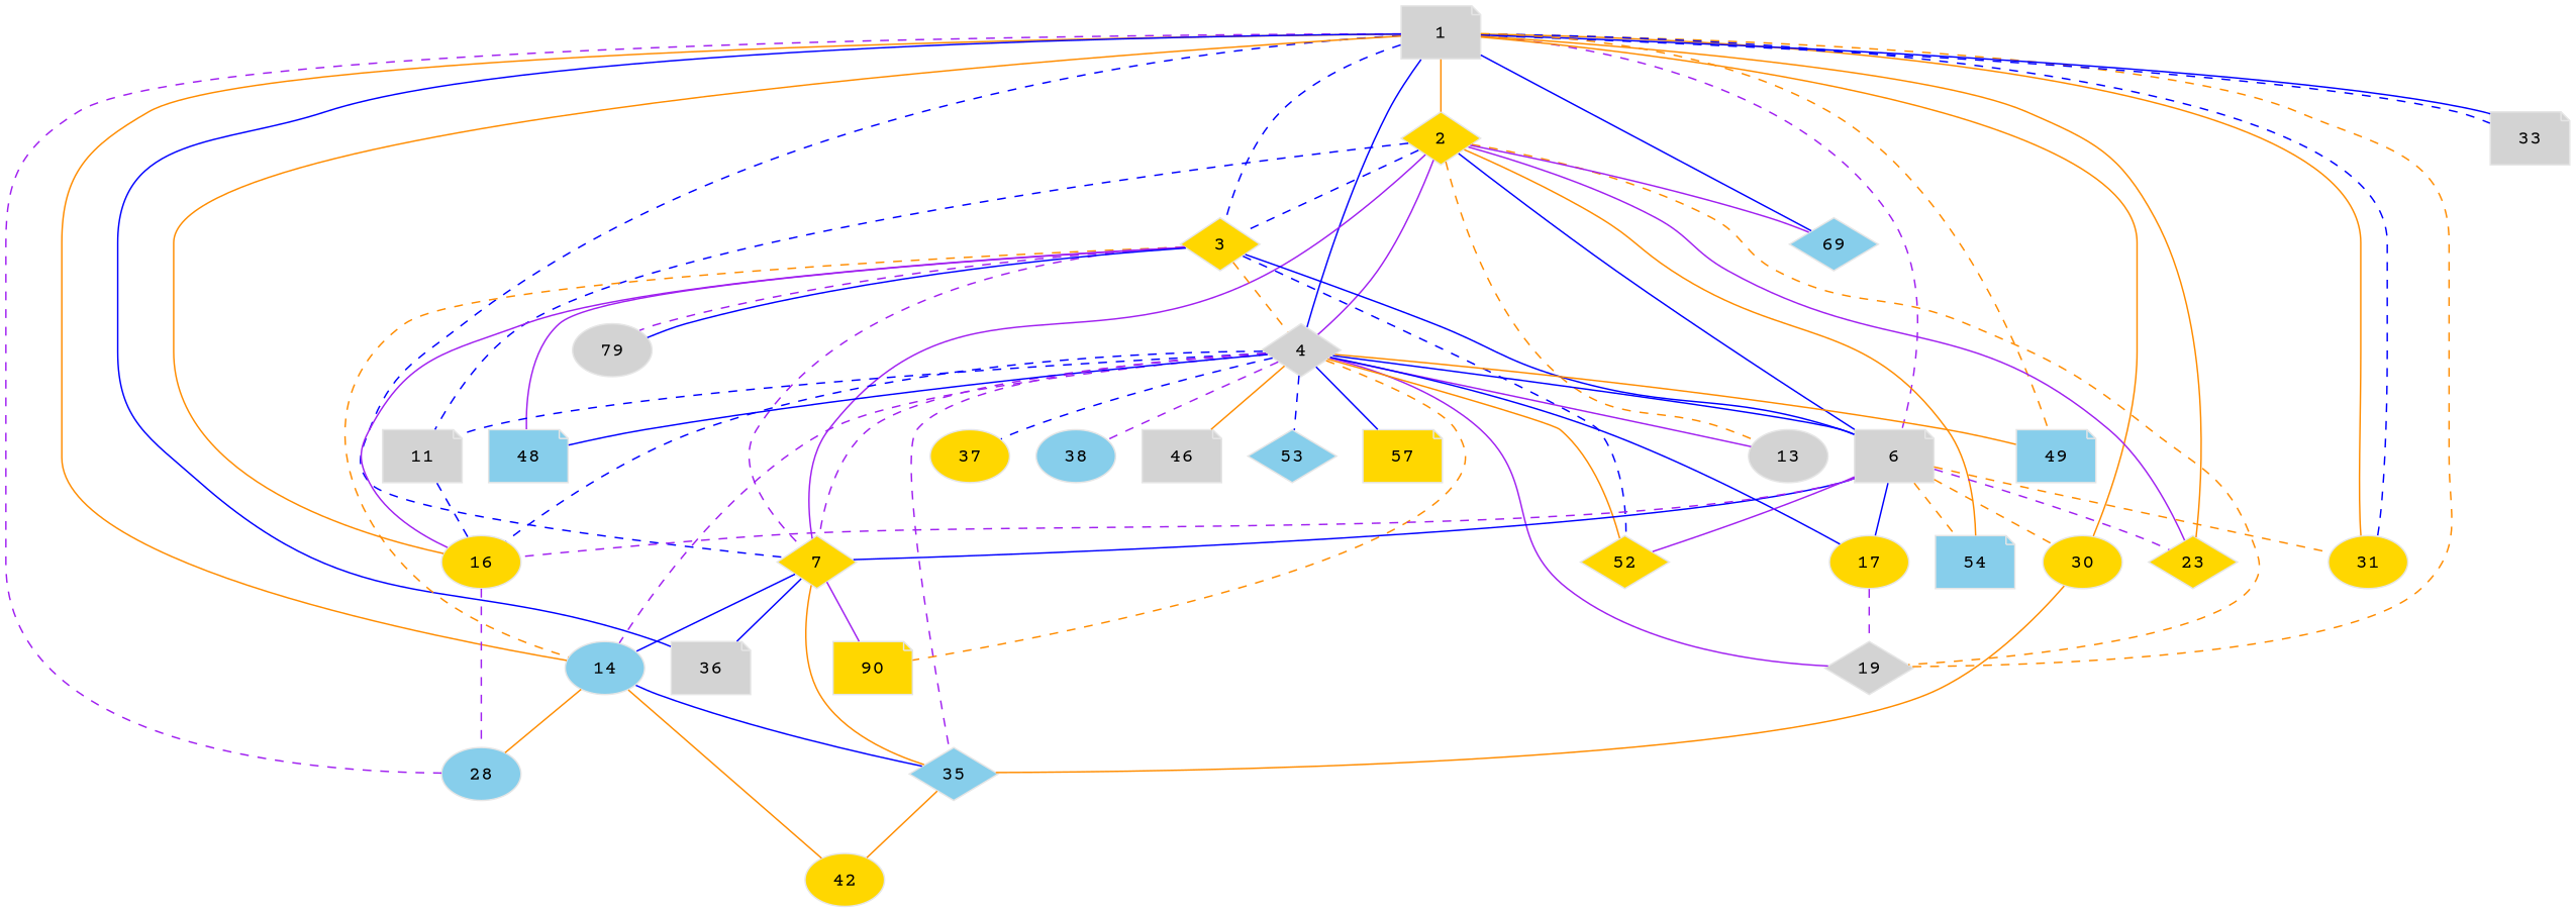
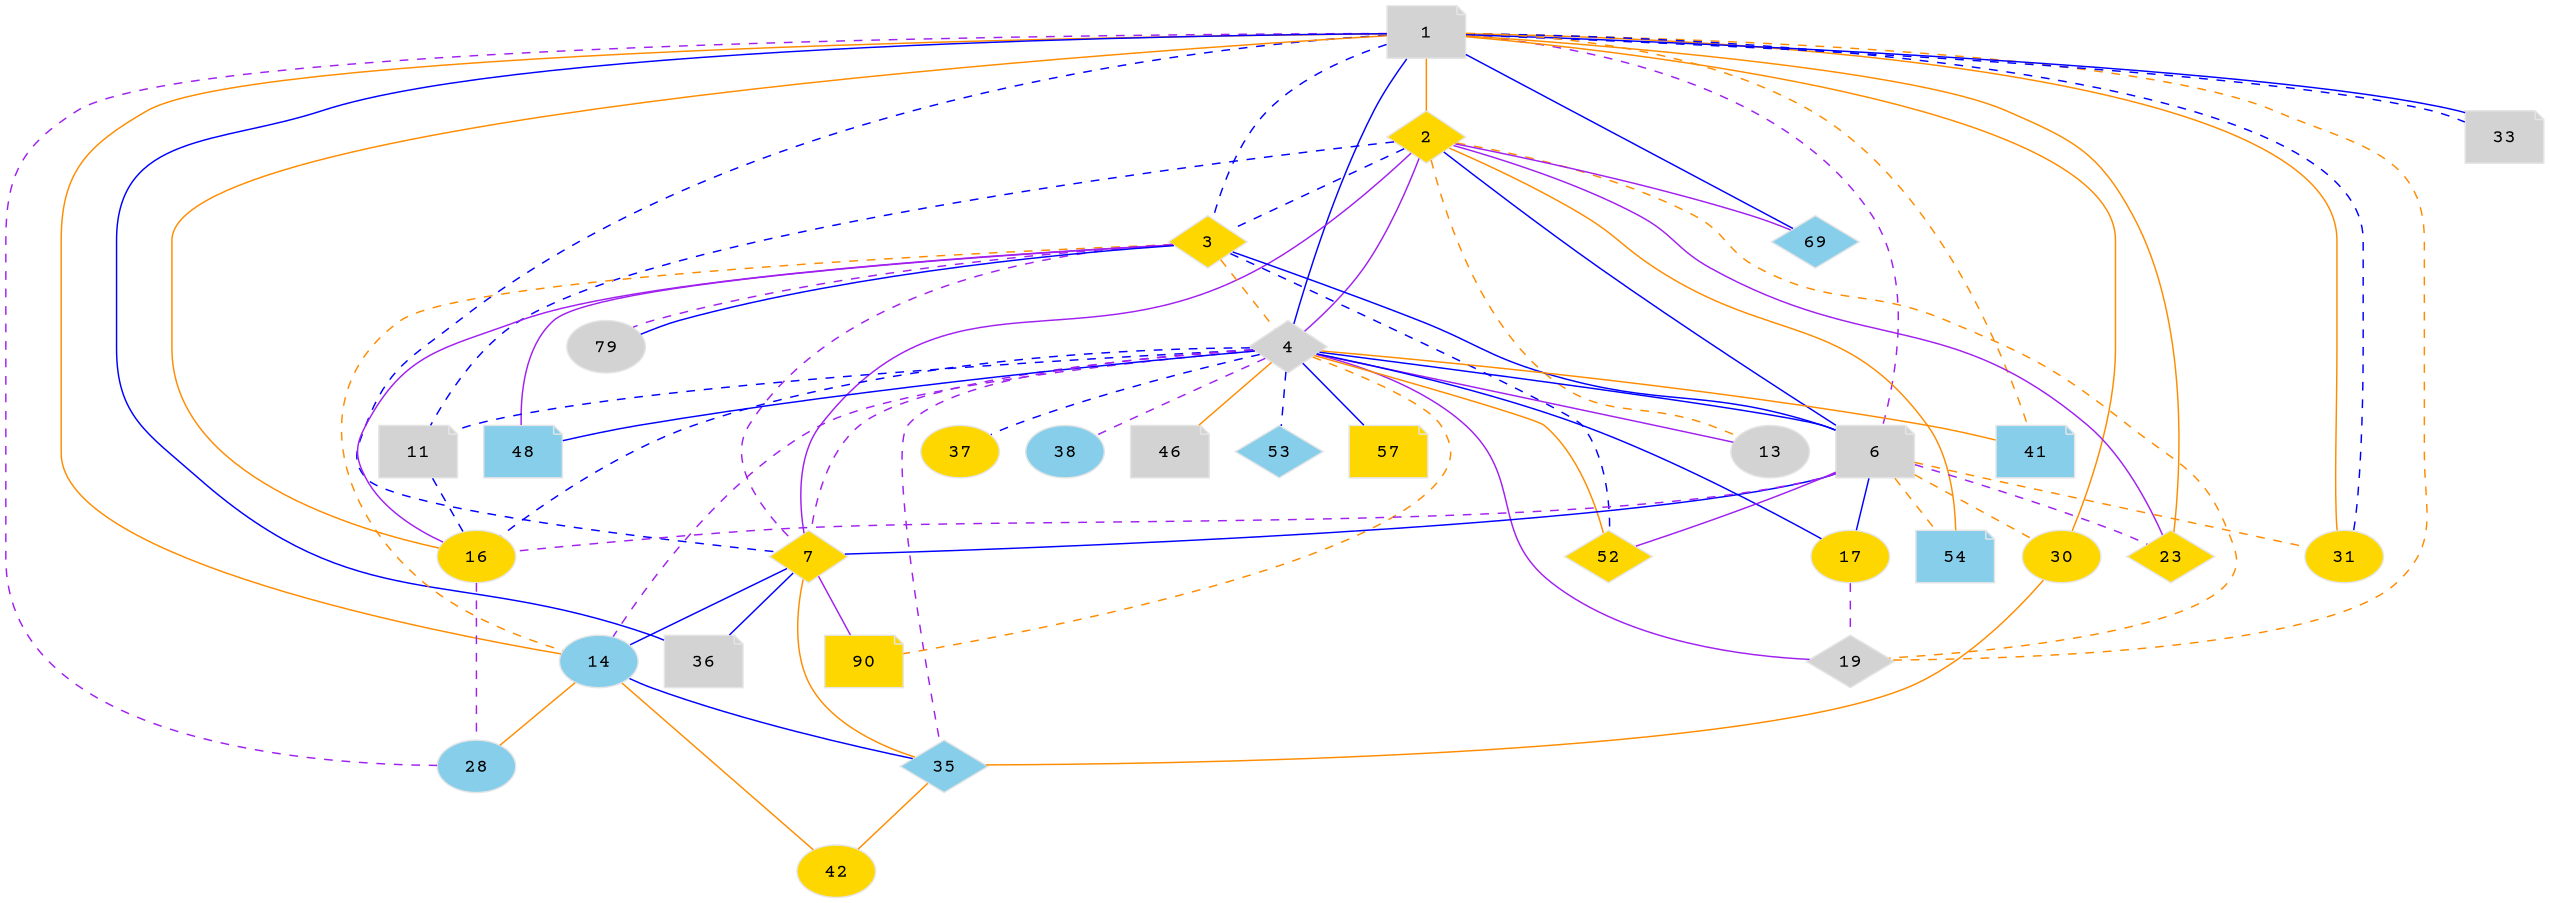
  graph {
    fontname="Courier Prime"
    node [color=gray90 fillcolor=gold fontname="Courier Prime" shape=note style=filled]
    edge [color=blue fontname="Courier Prime" style=solid]
    1 [fillcolor=lightgrey super="+12"]
    2 [shape=diamond]
    3 [shape=diamond super="+27"]
    4 [fillcolor=lightgrey shape=diamond super="+10+24+5+72+8+39+49"]
    6 [fillcolor=lightgrey super="+62+26+9+20+18+65"]
    7 [shape=diamond super="+29+32+15"]
    14 [fillcolor=skyblue shape=ellipse super="+50+74+81+55+25"]
    16 [shape=ellipse super="+80+59+58"]
    19 [fillcolor=lightgrey shape=diamond super="+77+34"]
    28 [fillcolor=skyblue shape=ellipse]
    30 [shape=ellipse super="+40"]
    31 [shape=ellipse super="+45"]
    33 [fillcolor=lightgrey]
    36 [fillcolor=lightgrey]
-   41 [fillcolor=skyblue super="+61" label=49]
+   41 [fillcolor=skyblue super="+61"]
    69 [fillcolor=skyblue shape=diamond]
    23 [shape=diamond]
    11 [fillcolor=lightgrey super="+64+47+22"]
    13 [fillcolor=lightgrey shape=ellipse]
    54 [fillcolor=skyblue]
    48 [fillcolor=skyblue]
    52 [shape=diamond super="+70+82"]
    79 [fillcolor=lightgrey shape=ellipse]
    57
    17 [shape=ellipse]
    35 [fillcolor=skyblue shape=diamond super="+43+51"]
    37 [shape=ellipse super="+44"]
    38 [fillcolor=skyblue shape=ellipse]
    46 [fillcolor=lightgrey]
    53 [fillcolor=skyblue shape=diamond]
    n31 [label=90]
    42 [shape=ellipse]
    1 -- 2 [color=darkorange]
    1 -- 3 [style=dashed]
    1 -- 4 [weight=7]
    1 -- 6 [color=purple style=dashed weight=3]
    1 -- 7 [style=dashed]
    1 -- 14 [color=darkorange]
    1 -- 16 [color=darkorange]
    1 -- 19 [color=darkorange style=dashed]
    1 -- 28 [color=purple style=dashed]
    1 -- 30 [color=darkorange weight=2]
    1 -- 31 [color=darkorange]
    1 -- 31 [style=dashed]
    1 -- 33 [style=dashed]
    1 -- 33
    1 -- 36
    1 -- 41 [color=darkorange style=dashed]
    1 -- 69
    1 -- 23 [color=darkorange]
    2 -- 3 [style=dashed]
    2 -- 4 [color=purple weight=4]
    2 -- 6 [weight=3]
    2 -- 7 [color=purple weight=2]
    2 -- 19 [color=darkorange style=dashed]
    2 -- 69 [color=purple]
    2 -- 23 [color=purple]
    2 -- 11 [style=dashed]
    2 -- 13 [color=darkorange style=dashed]
    2 -- 54 [color=darkorange]
    3 -- 4 [color=darkorange style=dashed weight=5]
    3 -- 6 [weight=4]
    3 -- 7 [color=purple style=dashed]
    3 -- 14 [color=darkorange style=dashed]
    3 -- 16 [color=purple]
    3 -- 48 [color=purple]
    3 -- 52 [style=dashed]
    3 -- 79 [color=purple style=dashed]
    3 -- 79
    4 -- 6 [weight=12]
    4 -- 7 [color=purple style=dashed weight=7]
    4 -- 14 [color=purple style=dashed weight=3]
    4 -- 16 [style=dashed weight=2]
    4 -- 19 [color=purple]
    4 -- 41 [color=darkorange weight=2]
    4 -- 11 [style=dashed weight=3]
    4 -- 13 [color=purple]
    4 -- 48
    4 -- 52 [color=darkorange weight=3]
    4 -- 57
    4 -- 17
    4 -- 35 [color=purple style=dashed weight=3]
    4 -- 37 [style=dashed weight=2]
    4 -- 38 [color=purple style=dashed weight=2]
    4 -- 46 [color=darkorange]
    4 -- 53 [style=dashed]
    4 -- n31 [color=darkorange style=dashed]
    6 -- 7 [weight=5]
    6 -- 16 [color=purple style=dashed]
    6 -- 30 [color=darkorange style=dashed]
    6 -- 31 [color=darkorange style=dashed]
    6 -- 23 [color=purple style=dashed]
    6 -- 54 [color=darkorange style=dashed]
    6 -- 52 [color=purple]
    6 -- 17
    7 -- 14
    7 -- 36
    7 -- 35 [color=darkorange]
    7 -- n31 [color=purple]
    14 -- 28 [color=darkorange]
    14 -- 35
    14 -- 42 [color=darkorange]
    16 -- 28 [color=purple style=dashed]
    30 -- 35 [color=darkorange]
    11 -- 16 [style=dashed]
    17 -- 19 [color=purple style=dashed weight=2]
    35 -- 42 [color=darkorange]
  }
